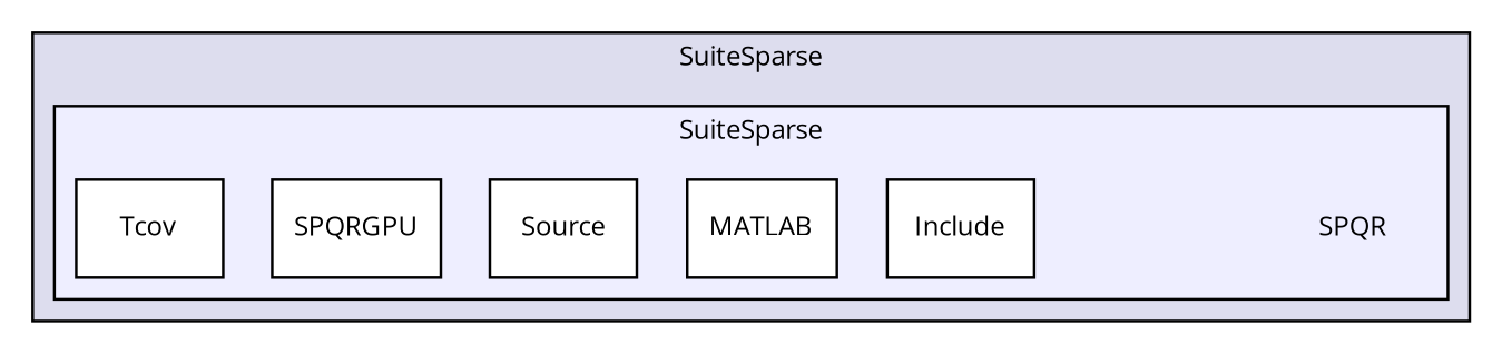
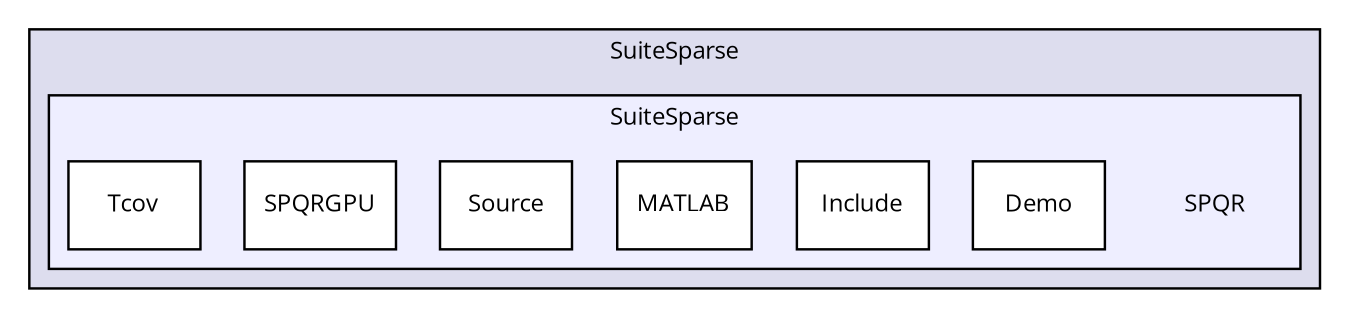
  digraph {
    compound=true
    fontname="Open Sans"
    node [fontname="Open Sans" fontsize=10 shape=box color=black fillcolor=white style=filled]
    n1 [label=SPQR shape=plaintext color="" fillcolor="" style=""]
+   n2 [label=Demo]
    n3 [label=Include]
    n4 [label=MATLAB]
    n5 [label=Source]
    n6 [label=SPQRGPU]
    n7 [label=Tcov]
    subgraph cluster_1 {
      bgcolor="#ddddee"
      fontsize=10
      label=SuiteSparse
      pencolor=black
      subgraph cluster_2 {
        bgcolor="#eeeeff"
        fontsize=10
        pencolor=black
        n1
+       n2
        n3
        n4
        n5
        n6
        n7
      }
    }
  }
